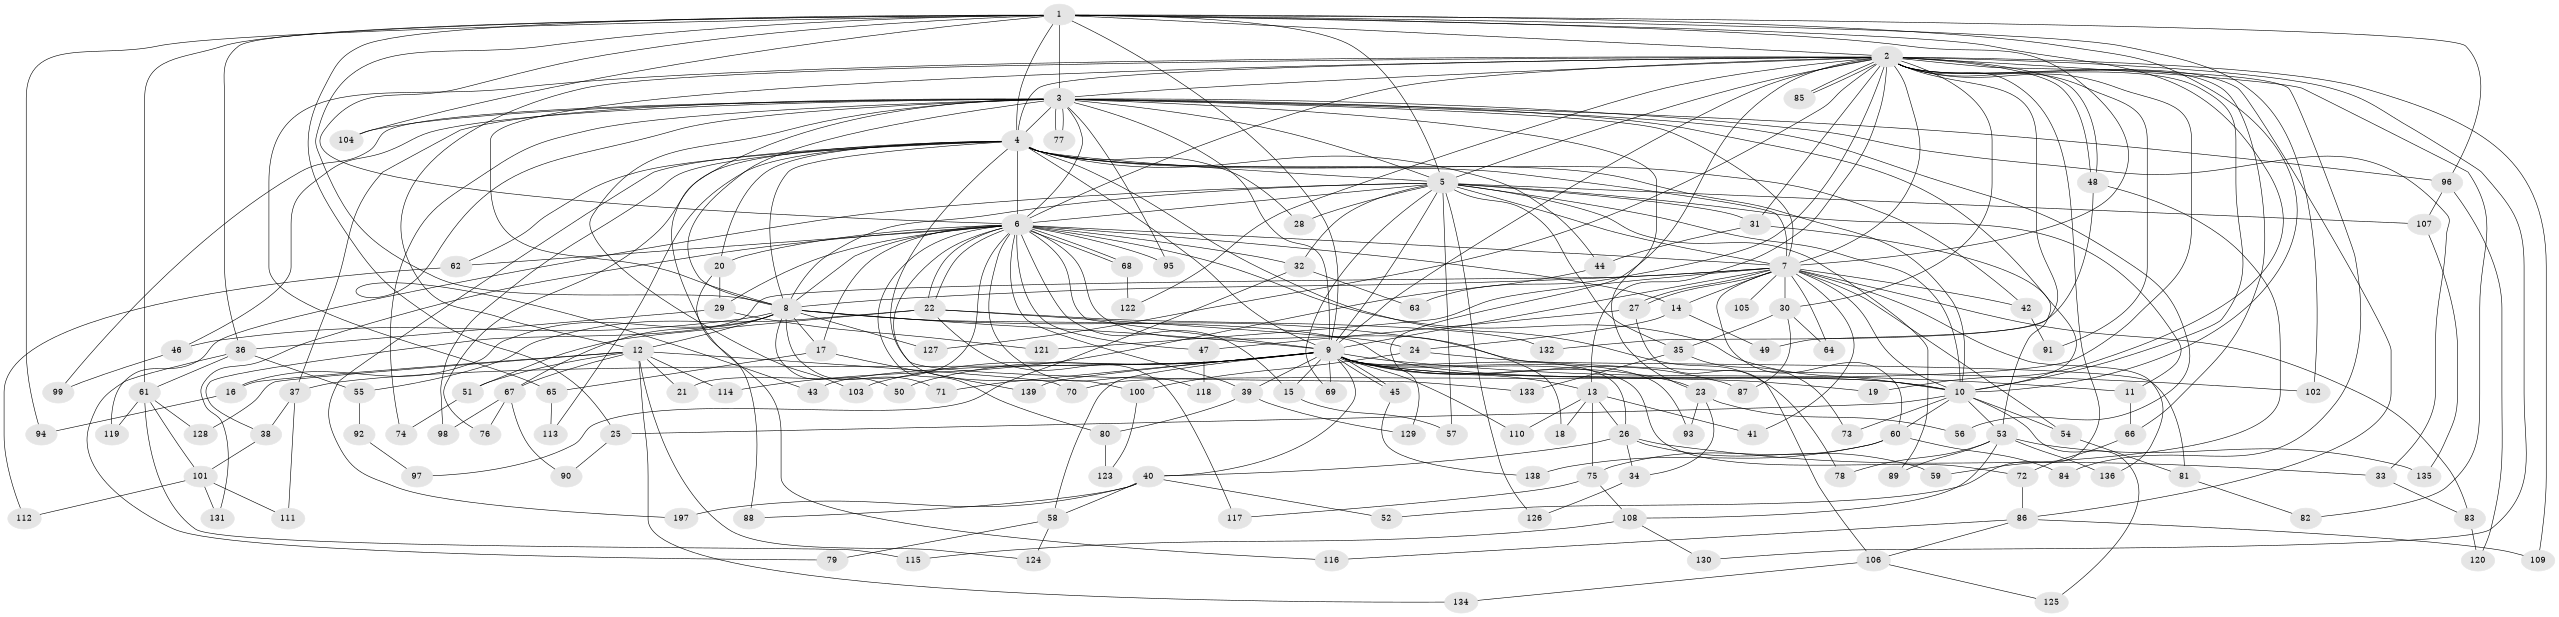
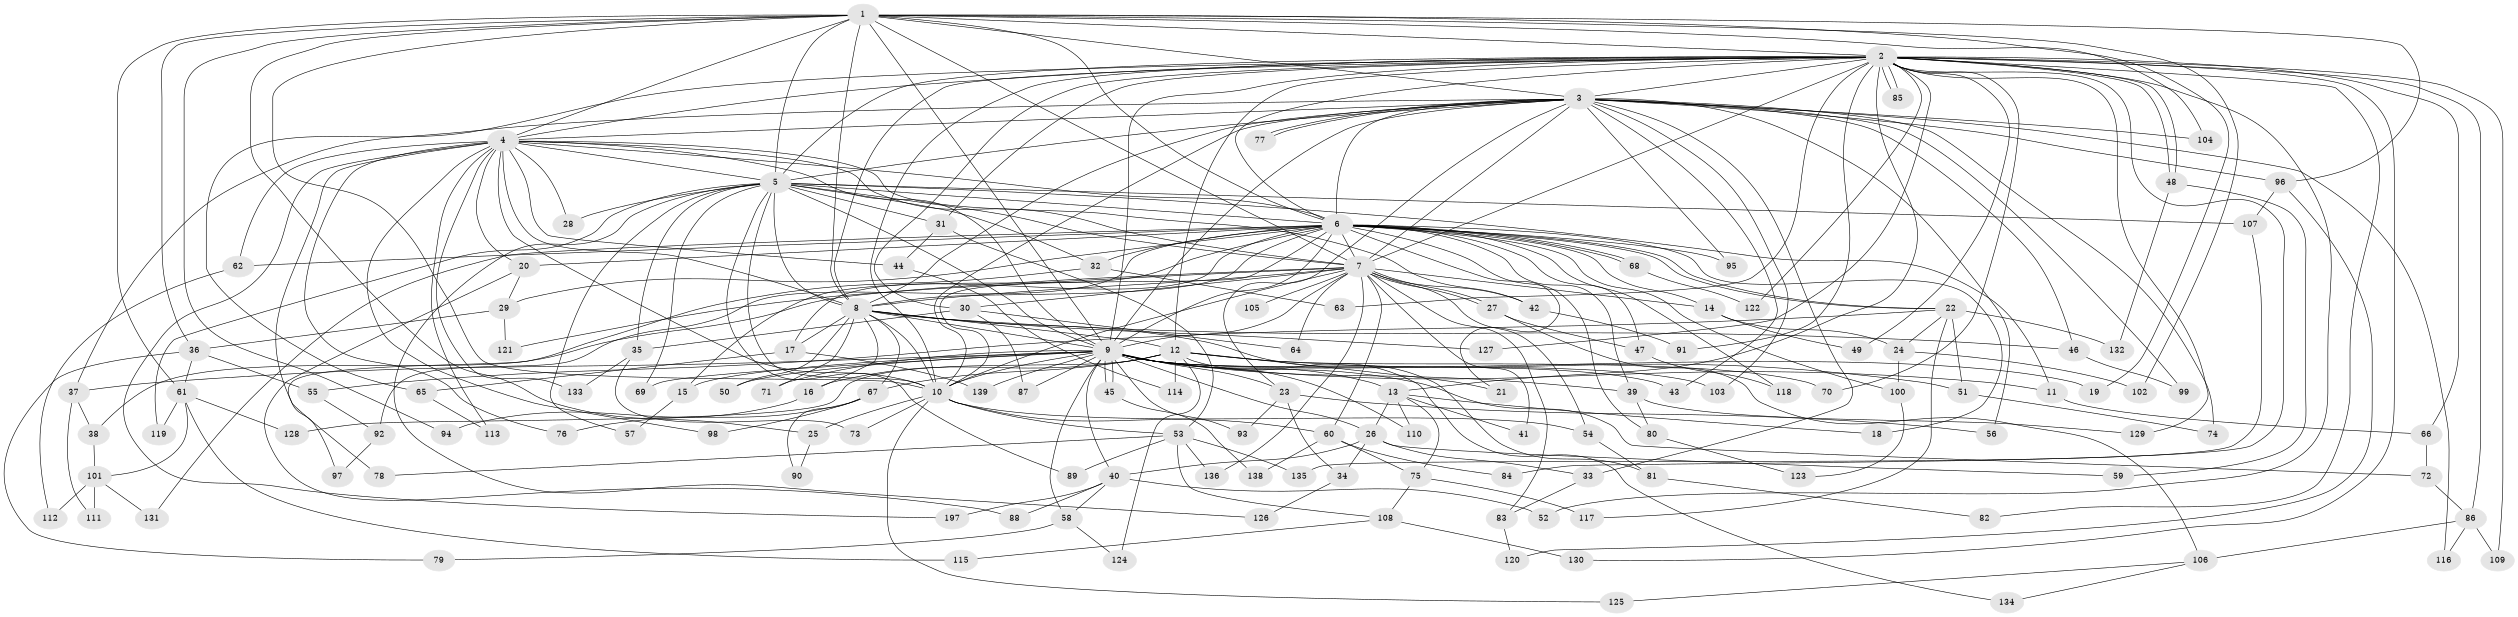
  graph {
    node [color=gray90 style=filled]
    1
    2
    3
    4
    5
    6
    7
    8
    9
    10
    19
    25
    36
    61
    94
    96
    102
    104
    12
    13
    30
    31
    48
    49
    52
    63
    65
    66
    70
    82
    84
    85
    86
    91
    109
    122
    127
    129
    130
    23
    33
    37
    43
    46
    56
    74
    77
    95
    99
    103
    116
    20
    28
    42
    44
    62
    76
    78
    98
    113
    133
    n62 [label=197]
    11
    32
    35
    57
    69
    89
    107
    119
    126
    14
    15
    17
    18
    21
    22
    29
    39
    47
    68
    80
    92
    100
    118
    131
    105
    27
    38
    41
    54
    60
    64
    83
    121
    136
    16
    50
    67
    71
    81
    26
    40
    45
    58
    72
    87
    93
    110
    139
    53
    73
    125
    90
    55
    79
    128
    101
    115
    120
    51
    114
    124
    134
    75
    132
    59
    106
    34
    111
    88
    112
    97
    135
    24
    117
    123
    138
    108
    1 -- 2
    1 -- 3
    1 -- 4
    1 -- 5
    1 -- 6
    1 -- 7
    1 -- 8
    1 -- 9
    1 -- 10
    1 -- 19
    1 -- 25
    1 -- 36
    1 -- 61
    1 -- 94
    1 -- 96
    1 -- 102
    1 -- 104
    2 -- 3
    2 -- 4
    2 -- 5
    2 -- 6
    2 -- 7
    2 -- 8
    2 -- 9
    2 -- 10
    2 -- 12
    2 -- 13
    2 -- 30
    2 -- 31
    2 -- 48
    2 -- 48
    2 -- 49
    2 -- 52
    2 -- 63
    2 -- 65
    2 -- 66
    2 -- 70
    2 -- 82
    2 -- 84
    2 -- 85
    2 -- 85
    2 -- 86
    2 -- 91
    2 -- 109
    2 -- 122
    2 -- 127
    2 -- 129
    2 -- 130
    3 -- 4
    3 -- 5
    3 -- 6
    3 -- 7
    3 -- 8
    3 -- 9
    3 -- 10
    3 -- 96
    3 -- 104
    3 -- 23
    3 -- 33
    3 -- 37
    3 -- 43
    3 -- 46
    3 -- 56
    3 -- 74
    3 -- 77
    3 -- 77
    3 -- 95
    3 -- 99
    3 -- 103
    3 -- 116
    4 -- 5
    4 -- 6
    4 -- 7
    4 -- 8
    4 -- 9
    4 -- 10
    4 -- 20
    4 -- 28
    4 -- 42
    4 -- 44
    4 -- 62
    4 -- 76
    4 -- 78
    4 -- 98
    4 -- 113
    4 -- 133
    4 -- n62
    5 -- 6
    5 -- 7
    5 -- 8
    5 -- 9
    5 -- 10
    5 -- 31
    5 -- 28
    5 -- 11
    5 -- 32
    5 -- 35
    5 -- 57
    5 -- 69
    5 -- 89
    5 -- 107
    5 -- 119
    5 -- 126
    6 -- 7
    6 -- 8
    6 -- 9
    6 -- 10
    6 -- 95
    6 -- 20
    6 -- 62
    6 -- 32
    6 -- 14
    6 -- 15
    6 -- 17
    6 -- 18
    6 -- 21
    6 -- 22
    6 -- 22
    6 -- 29
    6 -- 39
    6 -- 47
    6 -- 68
    6 -- 68
    6 -- 80
+   6 -- 92
    6 -- 100
    6 -- 118
    6 -- 131
    7 -- 8
    7 -- 9
    7 -- 10
    7 -- 30
    7 -- 42
    7 -- 14
    7 -- 105
    7 -- 27
    7 -- 27
    7 -- 38
    7 -- 41
    7 -- 54
    7 -- 60
    7 -- 64
    7 -- 83
    7 -- 121
    7 -- 136
    8 -- 9
    8 -- 10
    8 -- 12
    8 -- 127
    8 -- 46
    8 -- 17
    8 -- 16
    8 -- 50
    8 -- 67
    8 -- 71
    8 -- 81
    9 -- 10
    9 -- 19
    9 -- 13
    9 -- 23
    9 -- 37
    9 -- 43
    9 -- 103
    9 -- 11
    9 -- 69
    9 -- 15
    9 -- 39
    9 -- 50
    9 -- 71
    9 -- 26
    9 -- 40
    9 -- 45
    9 -- 45
    9 -- 58
    9 -- 72
    9 -- 87
    9 -- 93
    9 -- 110
    9 -- 139
    10 -- 25
    10 -- 54
    10 -- 60
    10 -- 53
    10 -- 73
    10 -- 125
    25 -- 90
    36 -- 61
    36 -- 55
    36 -- 79
    61 -- 119
    61 -- 128
    61 -- 101
    61 -- 115
    96 -- 107
    96 -- 120
    12 -- 70
    12 -- 21
    12 -- 16
    12 -- 67
    12 -- 128
    12 -- 51
    12 -- 114
    12 -- 124
    12 -- 134
    13 -- 18
    13 -- 41
    13 -- 26
    13 -- 110
    13 -- 75
    30 -- 35
    30 -- 64
    30 -- 87
    31 -- 44
    31 -- 53
    48 -- 132
    48 -- 59
    65 -- 113
    66 -- 72
    86 -- 109
    86 -- 116
    86 -- 106
    23 -- 56
    23 -- 93
    23 -- 34
    33 -- 83
    37 -- 38
    37 -- 111
    46 -- 99
    20 -- 29
    20 -- 88
    42 -- 91
    44 -- 114
    62 -- 112
    11 -- 66
    32 -- 63
    32 -- 97
    35 -- 133
    35 -- 73
    107 -- 135
    14 -- 49
    14 -- 24
    15 -- 57
    17 -- 65
    17 -- 139
    22 -- 55
    22 -- 51
    22 -- 132
    22 -- 24
    22 -- 117
    29 -- 36
    29 -- 121
    39 -- 129
    39 -- 80
    47 -- 118
    68 -- 122
    80 -- 123
    92 -- 97
    100 -- 123
    27 -- 47
    27 -- 106
    38 -- 101
    54 -- 81
    60 -- 84
    60 -- 75
    60 -- 138
    83 -- 120
    16 -- 94
    67 -- 76
    67 -- 98
    67 -- 90
    81 -- 82
    26 -- 33
    26 -- 40
    26 -- 59
    26 -- 34
    40 -- 52
    40 -- n62
    40 -- 58
    40 -- 88
    45 -- 138
    58 -- 79
    58 -- 124
    72 -- 86
    53 -- 78
    53 -- 89
    53 -- 136
    53 -- 135
    53 -- 108
    55 -- 92
    101 -- 131
    101 -- 111
    101 -- 112
    51 -- 74
    75 -- 117
    75 -- 108
    106 -- 125
    106 -- 134
    34 -- 126
    24 -- 102
    24 -- 100
    108 -- 130
    108 -- 115
  }
